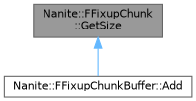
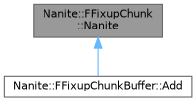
  digraph {
    rankdir=TB
    node [fontname=Helvetica fontsize=10 shape=box style=filled]
-   n1 [color=gray40 fillcolor=grey60 fontcolor=black height=0.2 label="Nanite::FFixupChunk\l::GetSize" width=0.4]
+   n1 [color=gray40 fillcolor=grey60 fontcolor=black height=0.2 label="Nanite::FFixupChunk\l::Nanite" width=0.4]
    n2 [color=grey40 fillcolor=white height=0.2 label="Nanite::FFixupChunkBuffer::Add" width=0.4]
    n1 -> n2 [color=steelblue1 dir=back fontname=Helvetica fontsize=10 labelfontname=Helvetica labelfontsize=10 style=solid]
  }
